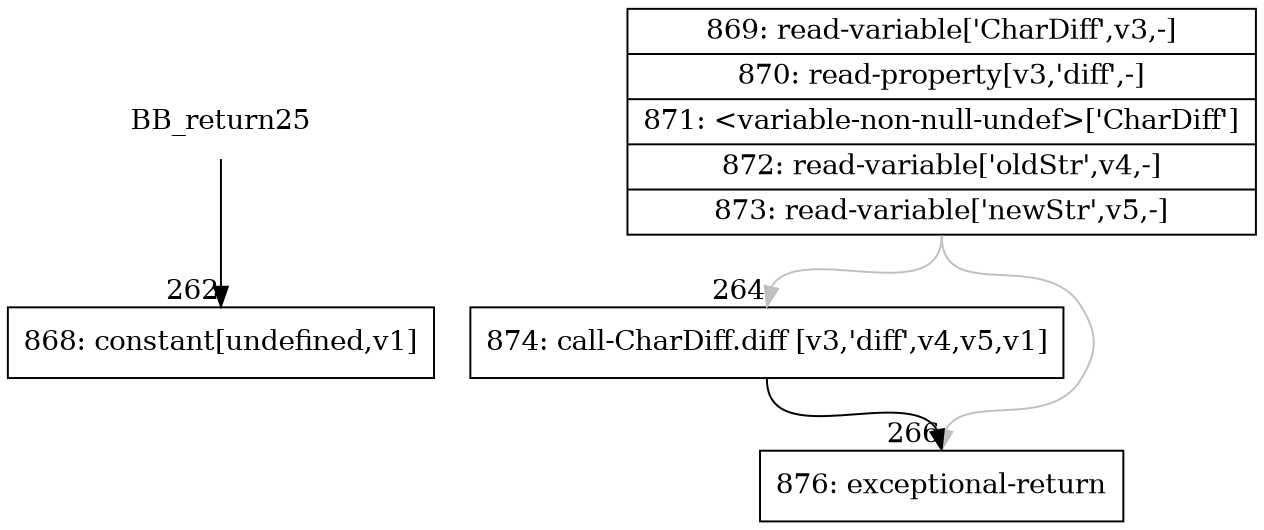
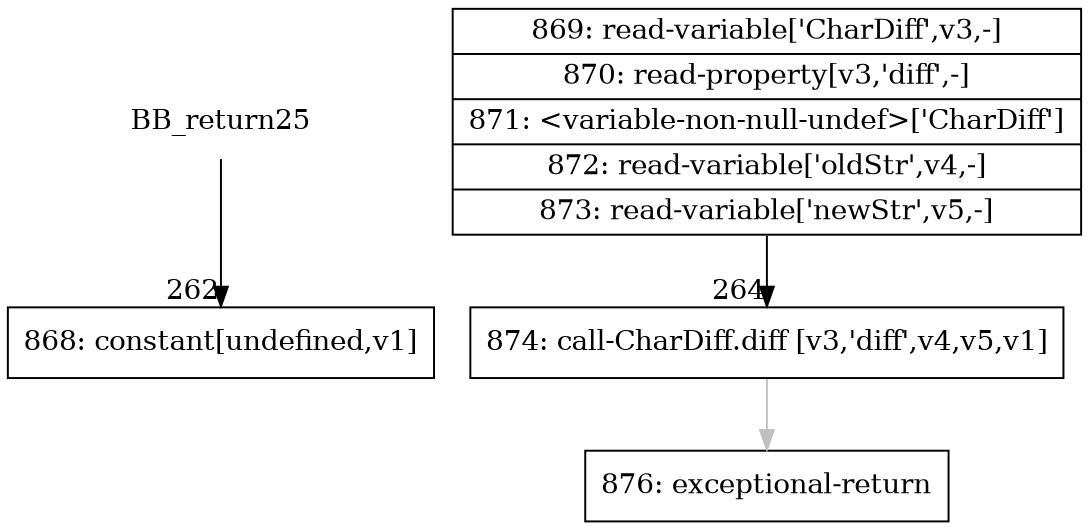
  digraph {
    rankdir=TD
    node [shape=record]
    edge [headport=n tailport=s]
    n1 [label=BB_return25 shape=none]
    n2 [label="{868: constant[undefined,v1]}"]
    n3 [label="{869: read-variable['CharDiff',v3,-]|870: read-property[v3,'diff',-]|871: \<variable-non-null-undef\>['CharDiff']|872: read-variable['oldStr',v4,-]|873: read-variable['newStr',v5,-]}"]
    n4 [label="{874: call-CharDiff.diff [v3,'diff',v4,v5,v1]}"]
    n5 [label="{876: exceptional-return}"]
    n1 -> n2 [headlabel="    262"]
-   n3 -> n4 [headlabel="      264" color=gray]
-   n3 -> n5 [color=gray headlabel="      266"]
-   n4 -> n5 [color=black]
+   n3 -> n4 [headlabel="      264"]
+   n4 -> n5 [color=gray]
  }
